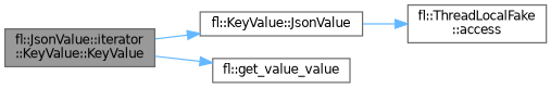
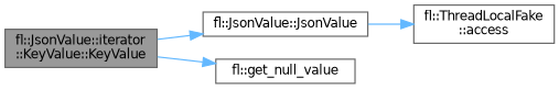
  digraph {
    rankdir=LR
    node [color=grey40 fillcolor=white fontname=Helvetica fontsize=10 shape=box style=filled]
    edge [color=steelblue1 fontname=Helvetica fontsize=10 labelfontname=Helvetica labelfontsize=10 style=solid]
    n1 [color=gray40 fillcolor=grey60 fontcolor=black height=0.2 label="fl::JsonValue::iterator\l::KeyValue::KeyValue" width=0.4]
-   n2 [height=0.2 label="fl::KeyValue::JsonValue" width=0.4]
-   n3 [height=0.2 label="fl::get_value_value" width=0.4]
+   n2 [height=0.2 label="fl::JsonValue::JsonValue" width=0.4]
+   n3 [height=0.2 label="fl::get_null_value" width=0.4]
    n4 [height=0.2 label="fl::ThreadLocalFake\l::access" width=0.4]
    n1 -> n2
    n1 -> n3
    n2 -> n4
  }
